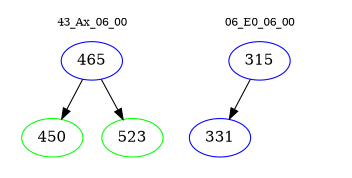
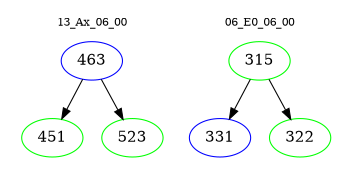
  digraph {
    node [color=blue]
    edge [color=black]
-   n1 [label=465]
-   n2 [color=green label=450]
+   n1 [label=463]
+   n2 [color=green label=451]
    n3 [color=green label=523]
-   n4 [label=315]
+   n4 [color=green label=315]
    n5 [label=331]
+   n6 [color=green label=322]
    subgraph cluster_1 {
      color=white
      fontsize=10
-     label="43_Ax_06_00"
+     label="13_Ax_06_00"
      n1
      n2
      n3
    }
    subgraph cluster_2 {
      color=white
      fontsize=10
      label="06_E0_06_00"
      n4
      n5
+     n6
    }
    n1 -> n2
    n1 -> n3
    n4 -> n5
+   n4 -> n6
  }
